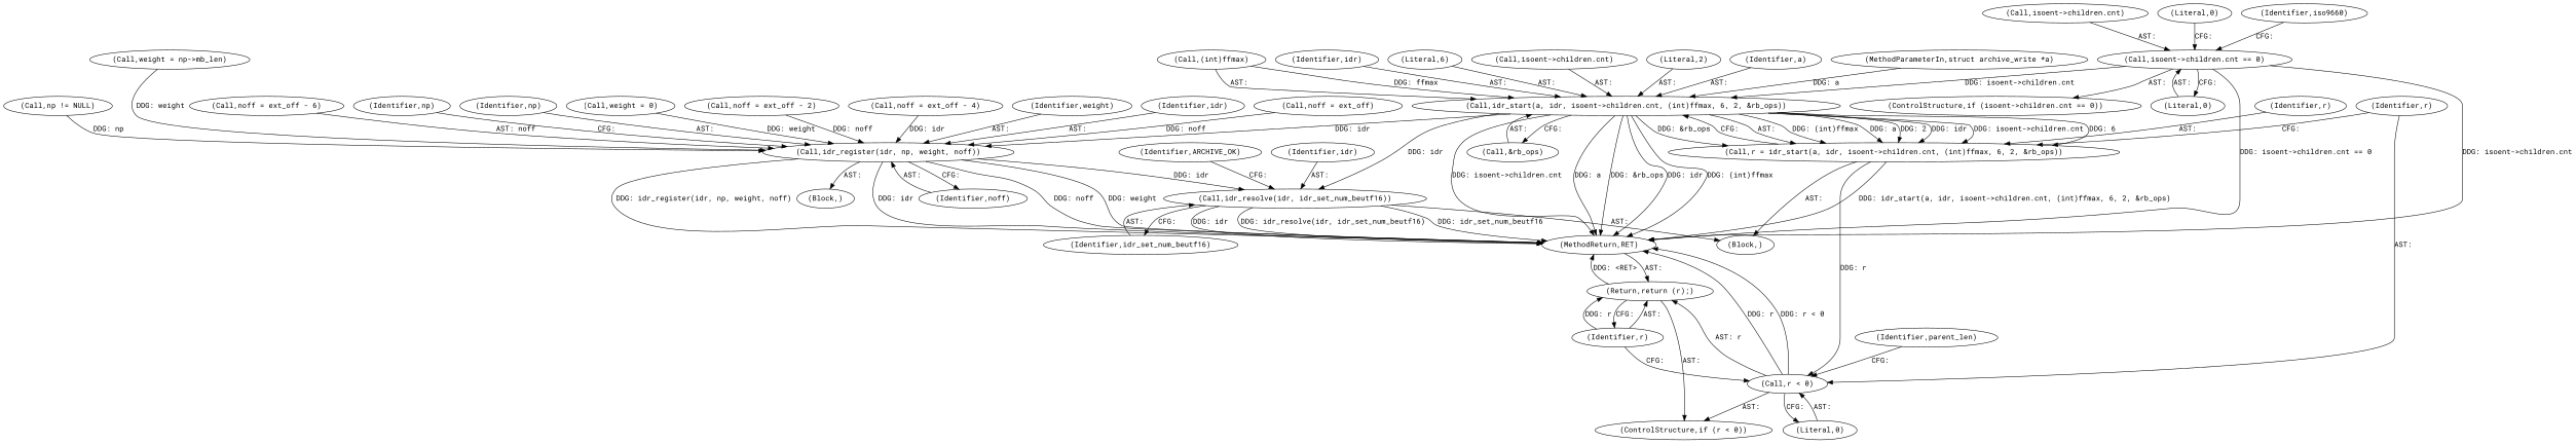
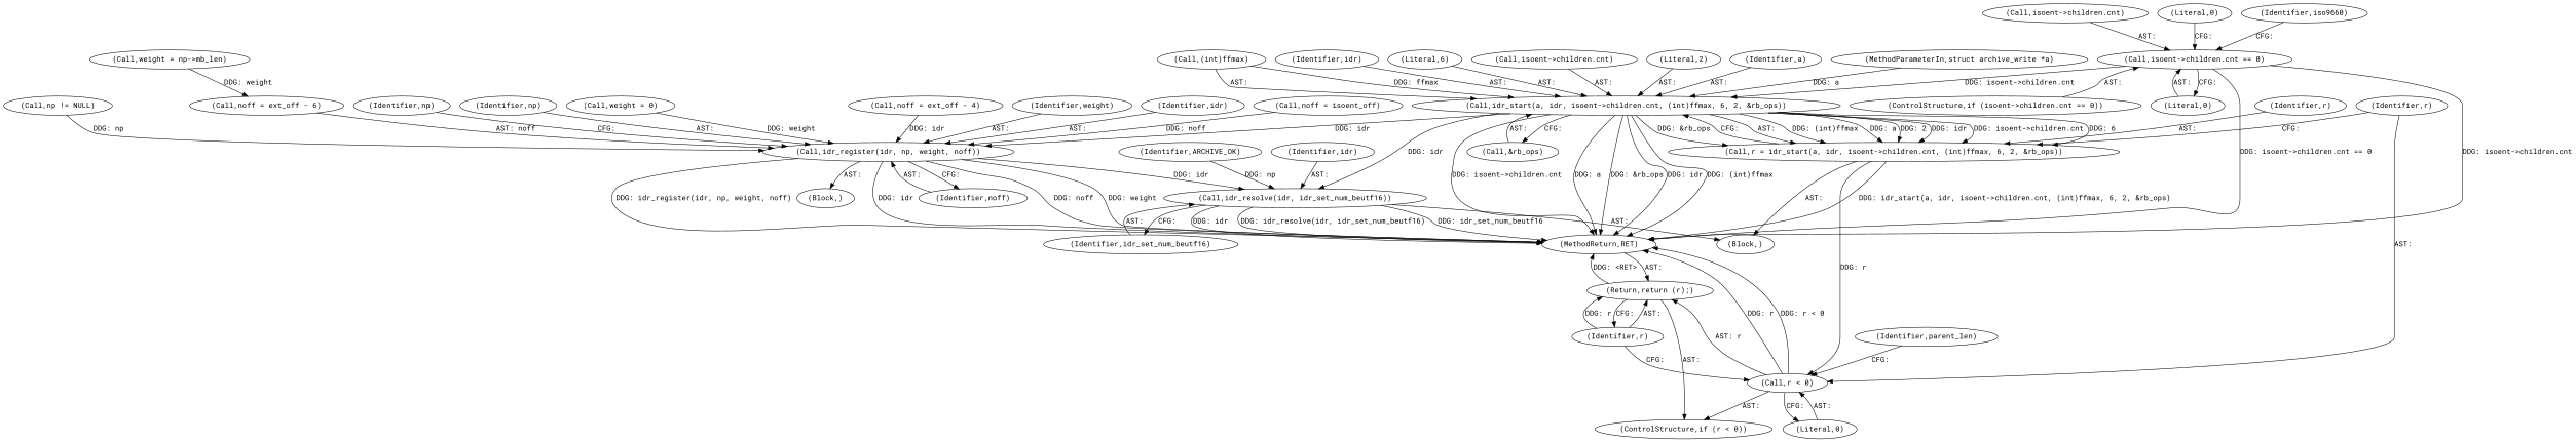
  digraph {
    fontname="Roboto Mono"
    node [fontname="Roboto Mono"]
    edge [fontname="Roboto Mono"]
    n1 [label="(Call,isoent->children.cnt == 0)"]
    n2 [label="(Call,idr_start(a, idr, isoent->children.cnt, (int)ffmax, 6, 2, &rb_ops))"]
    n3 [label="(Literal,0)"]
    n4 [label="(ControlStructure,if (isoent->children.cnt == 0))"]
    n5 [label="(MethodReturn,RET)"]
    n6 [label="(Call,r = idr_start(a, idr, isoent->children.cnt, (int)ffmax, 6, 2, &rb_ops))"]
    n7 [label="(Call,idr_register(idr, np, weight, noff))"]
    n8 [label="(Call,idr_resolve(idr, idr_set_num_beutf16))"]
    n9 [label="(Call,&rb_ops)"]
    n10 [label="(Return,return (r);)"]
    n11 [label="(Call,r < 0)"]
    n12 [label="(Block,)"]
    n13 [label="(Identifier,noff)"]
    n14 [label="(Block,)"]
    n15 [label="(Identifier,idr_set_num_beutf16)"]
    n16 [label="(ControlStructure,if (r < 0))"]
    n17 [label="(Literal,0)"]
    n18 [label="(Identifier,r)"]
    n19 [label="(Call,weight = np->mb_len)"]
    n20 [label="(Call,isoent->children.cnt)"]
    n21 [label="(Identifier,r)"]
    n22 [label="(Identifier,parent_len)"]
    n23 [label="(Identifier,np)"]
    n24 [label="(Call,(int)ffmax)"]
    n25 [label="(Identifier,r)"]
    n26 [label="(Identifier,np)"]
    n27 [label="(Identifier,idr)"]
    n28 [label="(Call,weight = 0)"]
    n29 [label="(Literal,6)"]
-   n30 [label="(Call,noff = ext_off - 2)"]
    n31 [label="(Identifier,ARCHIVE_OK)"]
    n32 [label="(Call,noff = ext_off - 4)"]
    n33 [label="(Identifier,weight)"]
    n34 [label="(Call,isoent->children.cnt)"]
    n35 [label="(Identifier,idr)"]
-   n36 [label="(Call,noff = ext_off)"]
+   n36 [label="(Call,noff = isoent_off)"]
    n37 [label="(Literal,0)"]
    n38 [label="(Literal,2)"]
    n39 [label="(Identifier,iso9660)"]
    n40 [label="(Identifier,a)"]
    n41 [label="(Identifier,idr)"]
    n42 [label="(Call,noff = ext_off - 6)"]
    n43 [label="(MethodParameterIn,struct archive_write *a)"]
    n44 [label="(Call,np != NULL)"]
    n1 -> n2 [label="DDG: isoent->children.cnt"]
    n1 -> n3 [label="CFG: "]
-   n1 -> n4 [label="AST: "]
+   n4 -> n1 [label="AST: "]
    n1 -> n5 [label="DDG: isoent->children.cnt == 0"]
    n1 -> n5 [label="DDG: isoent->children.cnt"]
    n2 -> n5 [label="DDG: isoent->children.cnt"]
    n2 -> n5 [label="DDG: a"]
    n2 -> n5 [label="DDG: &rb_ops"]
    n2 -> n5 [label="DDG: idr"]
    n2 -> n5 [label="DDG: (int)ffmax"]
    n2 -> n6 [label="AST: "]
    n2 -> n6 [label="DDG: (int)ffmax"]
    n2 -> n6 [label="DDG: a"]
    n2 -> n6 [label="DDG: 2"]
    n2 -> n6 [label="DDG: idr"]
    n2 -> n6 [label="DDG: isoent->children.cnt"]
    n2 -> n6 [label="DDG: 6"]
    n2 -> n6 [label="DDG: &rb_ops"]
    n2 -> n7 [label="DDG: idr"]
    n2 -> n8 [label="DDG: idr"]
    n2 -> n9 [label="CFG: "]
    n3 -> n1 [label="AST: "]
    n5 -> n10 [label="AST: "]
    n6 -> n2 [label="CFG: "]
    n6 -> n5 [label="DDG: idr_start(a, idr, isoent->children.cnt, (int)ffmax, 6, 2, &rb_ops)"]
    n6 -> n11 [label="DDG: r"]
    n6 -> n12 [label="AST: "]
    n7 -> n5 [label="DDG: idr_register(idr, np, weight, noff)"]
    n7 -> n5 [label="DDG: idr"]
    n7 -> n5 [label="DDG: noff"]
    n7 -> n5 [label="DDG: weight"]
    n7 -> n8 [label="DDG: idr"]
    n7 -> n13 [label="CFG: "]
    n7 -> n14 [label="AST: "]
    n8 -> n5 [label="DDG: idr"]
    n8 -> n5 [label="DDG: idr_resolve(idr, idr_set_num_beutf16)"]
    n8 -> n5 [label="DDG: idr_set_num_beutf16"]
    n8 -> n12 [label="AST: "]
    n8 -> n15 [label="CFG: "]
    n9 -> n2 [label="AST: "]
    n10 -> n5 [label="DDG: <RET>"]
    n10 -> n16 [label="AST: "]
    n10 -> n18 [label="CFG: "]
    n11 -> n5 [label="DDG: r"]
    n11 -> n5 [label="DDG: r < 0"]
    n11 -> n10 [label="AST: r"]
    n11 -> n16 [label="AST: "]
    n11 -> n17 [label="CFG: "]
    n13 -> n7 [label="AST: "]
    n15 -> n8 [label="AST: "]
    n17 -> n11 [label="AST: "]
    n18 -> n10 [label="AST: "]
    n18 -> n10 [label="DDG: r"]
    n18 -> n11 [label="CFG: "]
-   n19 -> n7 [label="DDG: weight"]
+   n19 -> n42 [label="DDG: weight"]
    n20 -> n1 [label="AST: "]
    n21 -> n6 [label="CFG: "]
    n21 -> n11 [label="AST: "]
    n22 -> n11 [label="CFG: "]
    n23 -> n7 [label="CFG: "]
    n24 -> n2 [label="AST: "]
    n24 -> n2 [label="DDG: ffmax"]
    n25 -> n6 [label="AST: "]
    n26 -> n7 [label="AST: "]
    n27 -> n2 [label="AST: "]
    n28 -> n7 [label="DDG: weight"]
    n29 -> n2 [label="AST: "]
-   n30 -> n7 [label="DDG: noff"]
-   n31 -> n8 [label="CFG: "]
+   n31 -> n8 [label="DDG: np"]
    n32 -> n7 [label="DDG: idr"]
    n33 -> n7 [label="AST: "]
    n34 -> n2 [label="AST: "]
    n35 -> n7 [label="AST: "]
    n36 -> n7 [label="DDG: noff"]
    n37 -> n1 [label="CFG: "]
    n38 -> n2 [label="AST: "]
    n39 -> n1 [label="CFG: "]
    n40 -> n2 [label="AST: "]
    n41 -> n8 [label="AST: "]
    n42 -> n7 [label="AST: noff"]
    n43 -> n2 [label="DDG: a"]
    n44 -> n7 [label="DDG: np"]
  }
